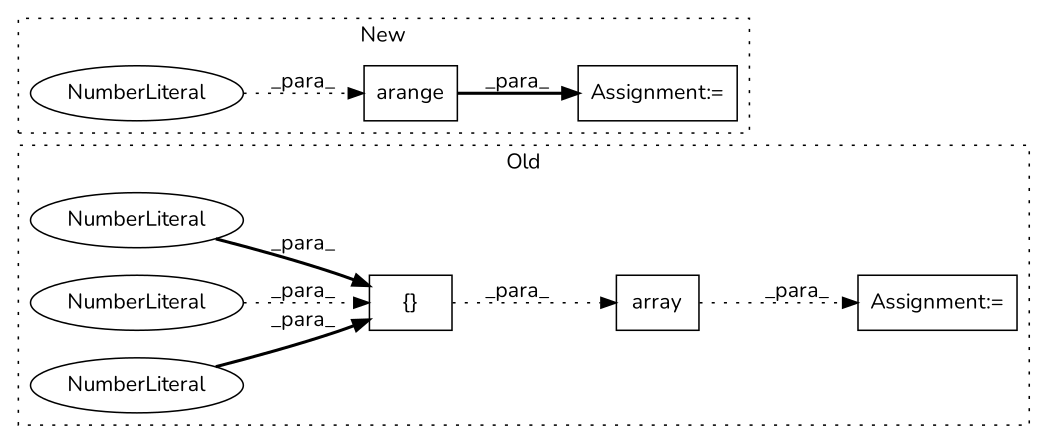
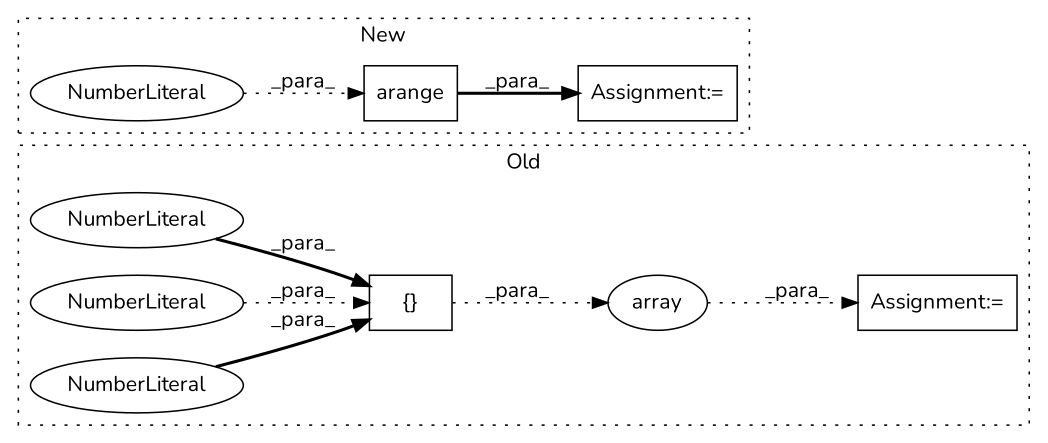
  digraph {
    rankdir=LR
    fontname=Nunito
    node [a=34 l=1 shape=box fontname=Nunito]
    edge [style=dotted fontname=Nunito]
-   n1 [a=32 l="6,1" label=array s="20700,20740"]
+   n1 [a=32 l="6,1" label=array s="20700,20740" shape=ellipse]
    n2 [a=7 label="Assignment:=" s=20693]
    n3 [a=4 l="1,1" label="{}" s="20717,20739"]
    n4 [l=3 label=NumberLiteral s=20726 shape=ellipse]
    n5 [l=4 label=NumberLiteral s=20730 shape=ellipse]
    n6 [l=3 label=NumberLiteral s=20722 shape=ellipse]
    n7 [a=32 l="7,1" label=arange s="23130,23148"]
    n8 [a=7 label="Assignment:=" s=23123]
    n9 [l=4 label=NumberLiteral s=23139 shape=ellipse]
    subgraph cluster_1 {
      label=Old
      style=dotted
      n1
      n2
      n3
      n4
      n5
      n6
    }
    subgraph cluster_2 {
      label=New
      style=dotted
      n7
      n8
      n9
    }
    n1 -> n2 [label=_para_]
    n3 -> n1 [label=_para_]
    n4 -> n3 [label=_para_ style=bold]
    n5 -> n3 [label=_para_]
    n6 -> n3 [label=_para_ style=bold]
    n7 -> n8 [label=_para_ style=bold]
    n9 -> n7 [label=_para_]
  }
